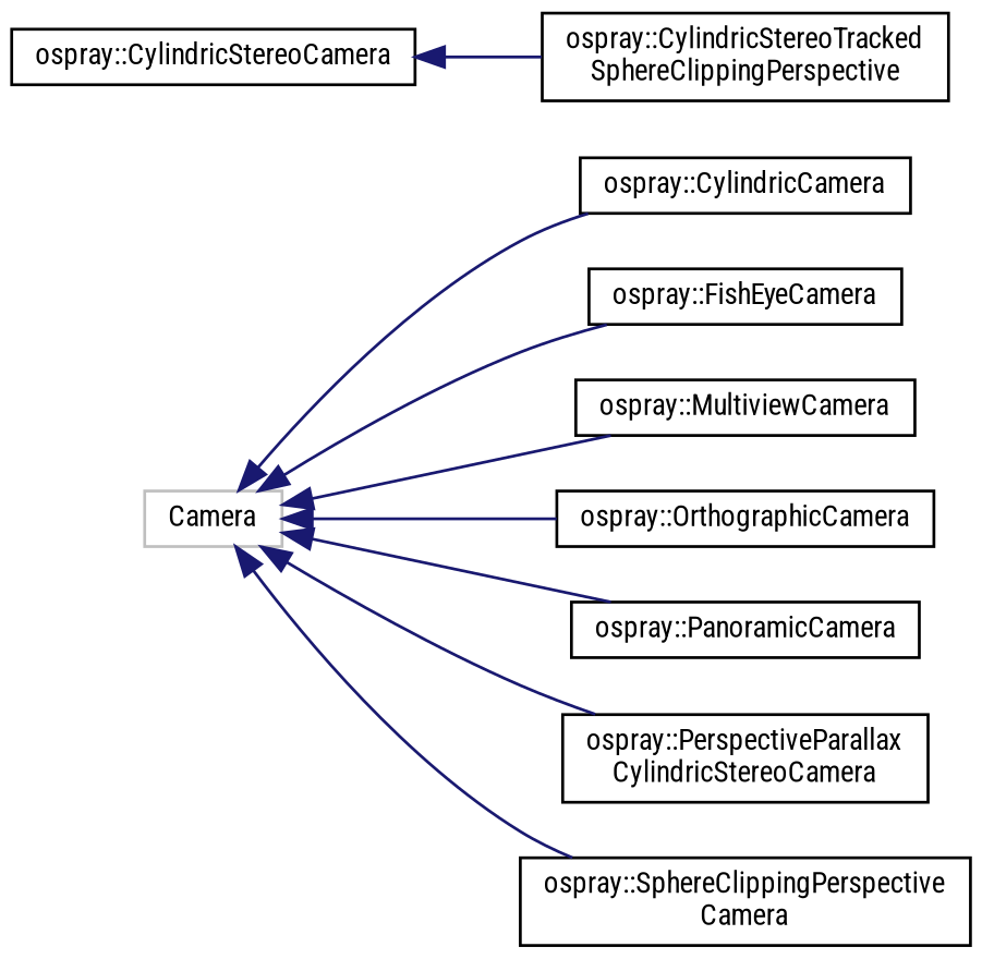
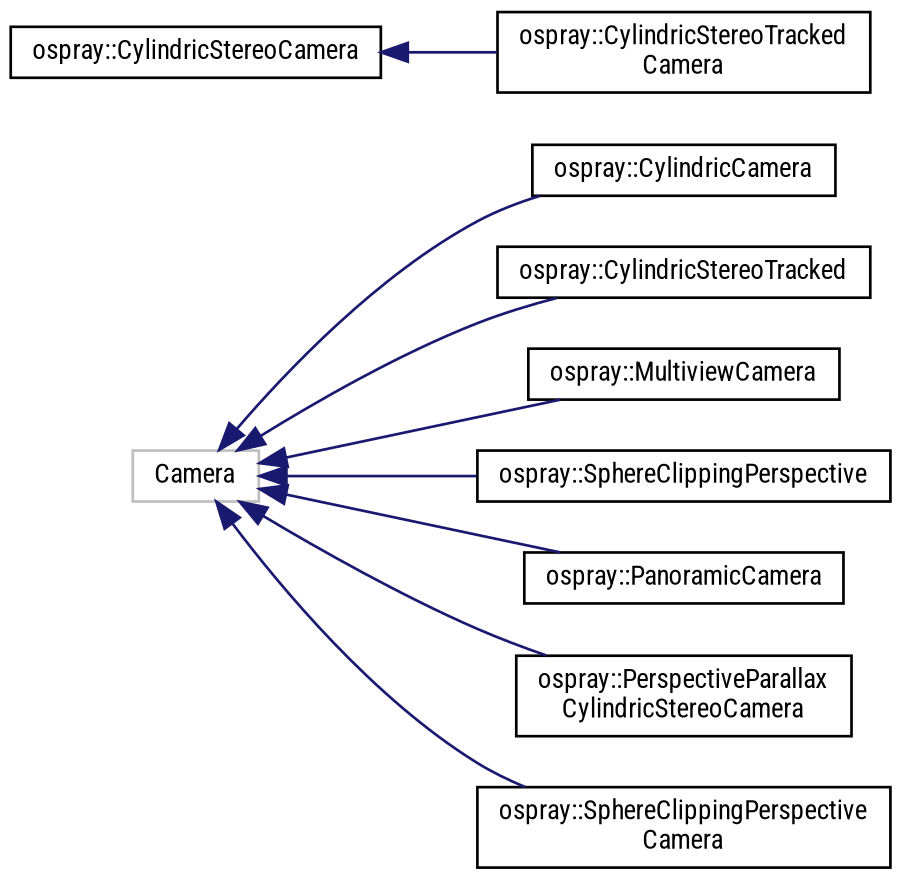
  digraph {
    fontname="Roboto Condensed"
    rankdir=LR
    node [color=black fillcolor=white fontname="Roboto Condensed" fontsize=10 shape=record style=filled]
    edge [color=midnightblue dir=back fontname="Roboto Condensed" fontsize=10 labelfontname=Helvetica labelfontsize=10 style=solid]
    n1 [color=grey75 height=0.2 label=Camera width=0.4]
    n2 [height=0.2 label="ospray::CylindricCamera" width=0.4]
-   n3 [height=0.2 label="ospray::FishEyeCamera" width=0.4]
+   n3 [height=0.2 label="ospray::CylindricStereoTracked" width=0.4]
    n4 [height=0.2 label="ospray::MultiviewCamera" width=0.4]
-   n5 [height=0.2 label="ospray::OrthographicCamera" width=0.4]
+   n5 [height=0.2 label="ospray::SphereClippingPerspective" width=0.4]
    n6 [height=0.2 label="ospray::PanoramicCamera" width=0.4]
    n7 [height=0.2 label="ospray::PerspectiveParallax\lCylindricStereoCamera" width=0.4]
    n8 [height=0.2 label="ospray::SphereClippingPerspective\lCamera" width=0.4]
    n9 [height=0.2 label="ospray::CylindricStereoCamera" width=0.4]
-   n10 [height=0.2 label="ospray::CylindricStereoTracked\lSphereClippingPerspective" width=0.4]
+   n10 [height=0.2 label="ospray::CylindricStereoTracked\lCamera" width=0.4]
    n1 -> n2
    n1 -> n3
    n1 -> n4
    n1 -> n5
    n1 -> n6
    n1 -> n7
    n1 -> n8
    n9 -> n10
  }
